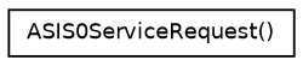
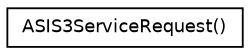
  digraph {
    rankdir=LR
-   n1 [color=black fillcolor=white fontname=Helvetica fontsize=10 height=0.2 label="ASIS0ServiceRequest()" shape=record style=filled width=0.4]
+   n1 [color=black fillcolor=white fontname=Helvetica fontsize=10 height=0.2 label="ASIS3ServiceRequest()" shape=record style=filled width=0.4]
  }
